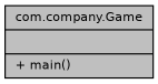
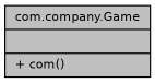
  digraph {
-   n1 [color=black fillcolor=grey75 fontcolor=black fontname=Helvetica fontsize=10 height=0.2 label="{com.company.Game\n||+ main()\l}" shape=record style=filled width=0.4]
+   n1 [color=black fillcolor=grey75 fontcolor=black fontname=Helvetica fontsize=10 height=0.2 label="{com.company.Game\n||+ com()\l}" shape=record style=filled width=0.4]
  }
